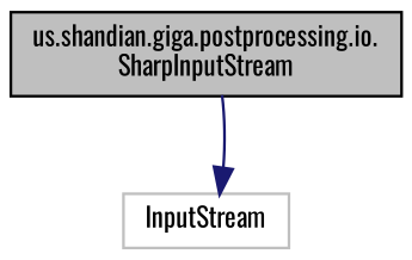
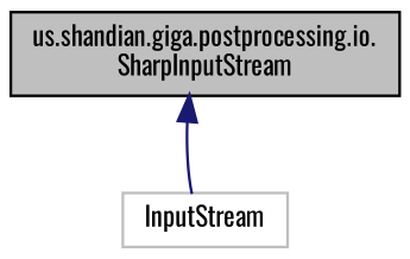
  digraph {
    fontname=Oswald
    node [fontname=Oswald fontsize=10 shape=record style=filled]
    n1 [color=black fillcolor=grey75 fontcolor=black height=0.2 label="us.shandian.giga.postprocessing.io.\lSharpInputStream" width=0.4]
    n2 [color=grey75 fillcolor=white height=0.2 label=InputStream width=0.4]
-   n2 -> n1 [color=midnightblue dir=back fontname=Oswald fontsize=10 labelfontname=Helvetica labelfontsize=10 style=solid]
+   n1 -> n2 [color=midnightblue dir=back fontname=Oswald fontsize=10 labelfontname=Helvetica labelfontsize=10 style=solid]
  }
